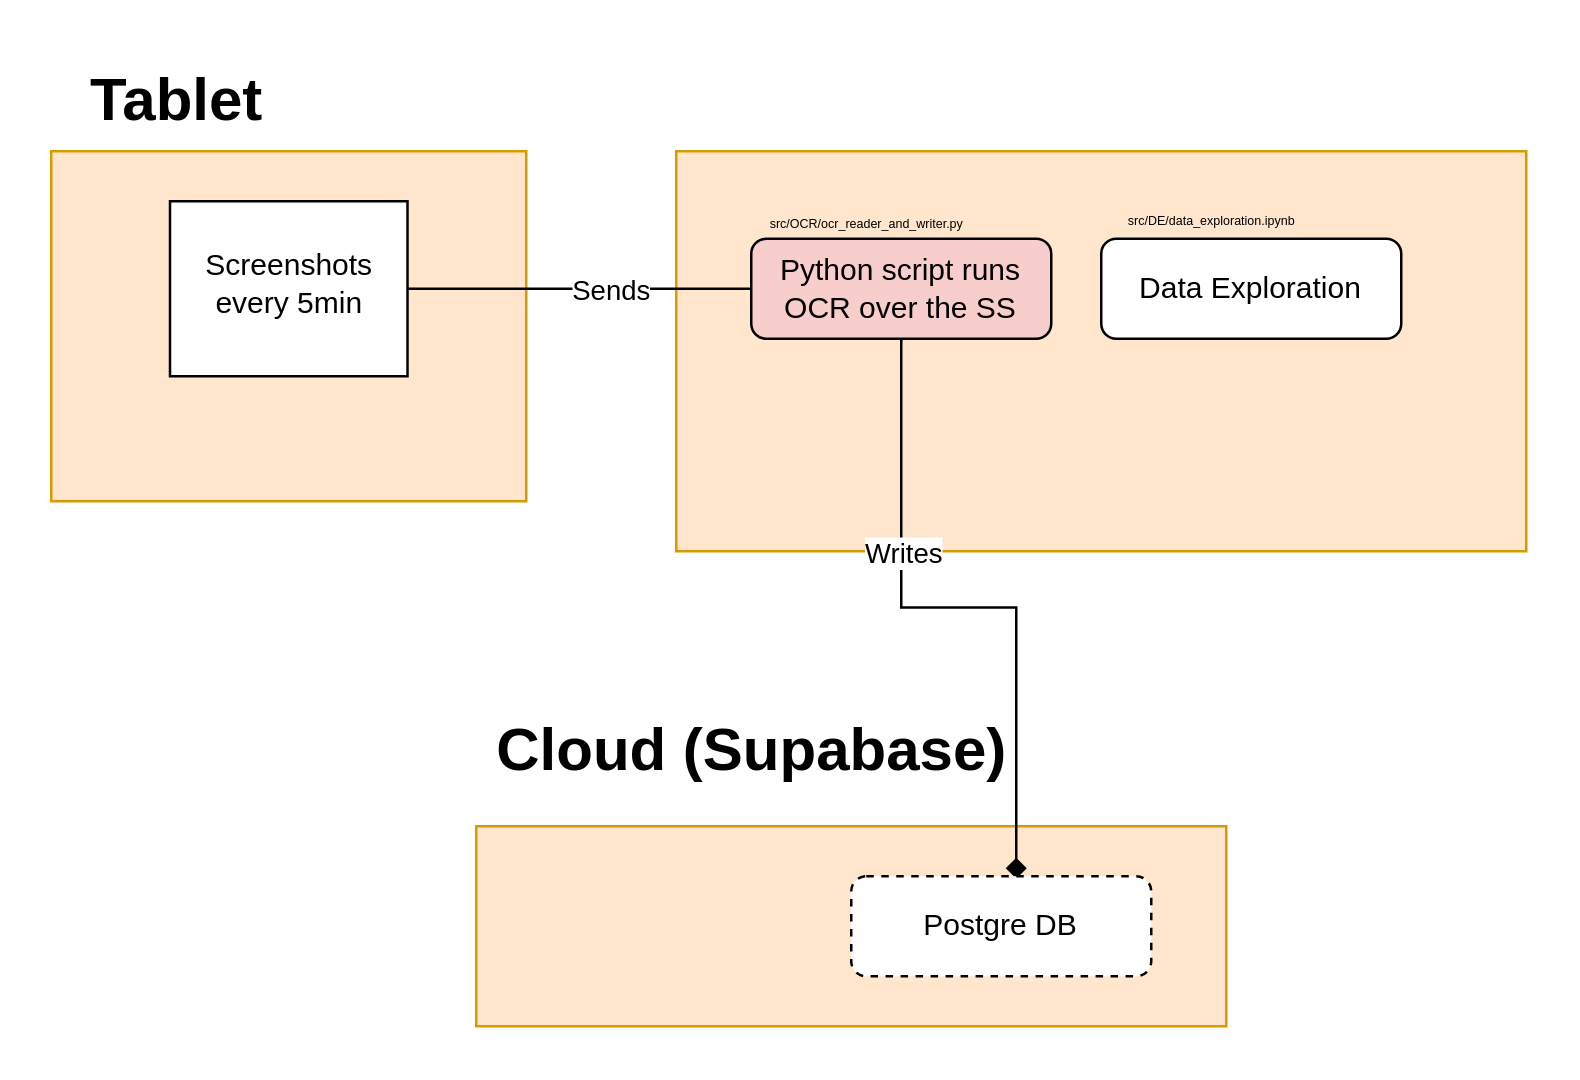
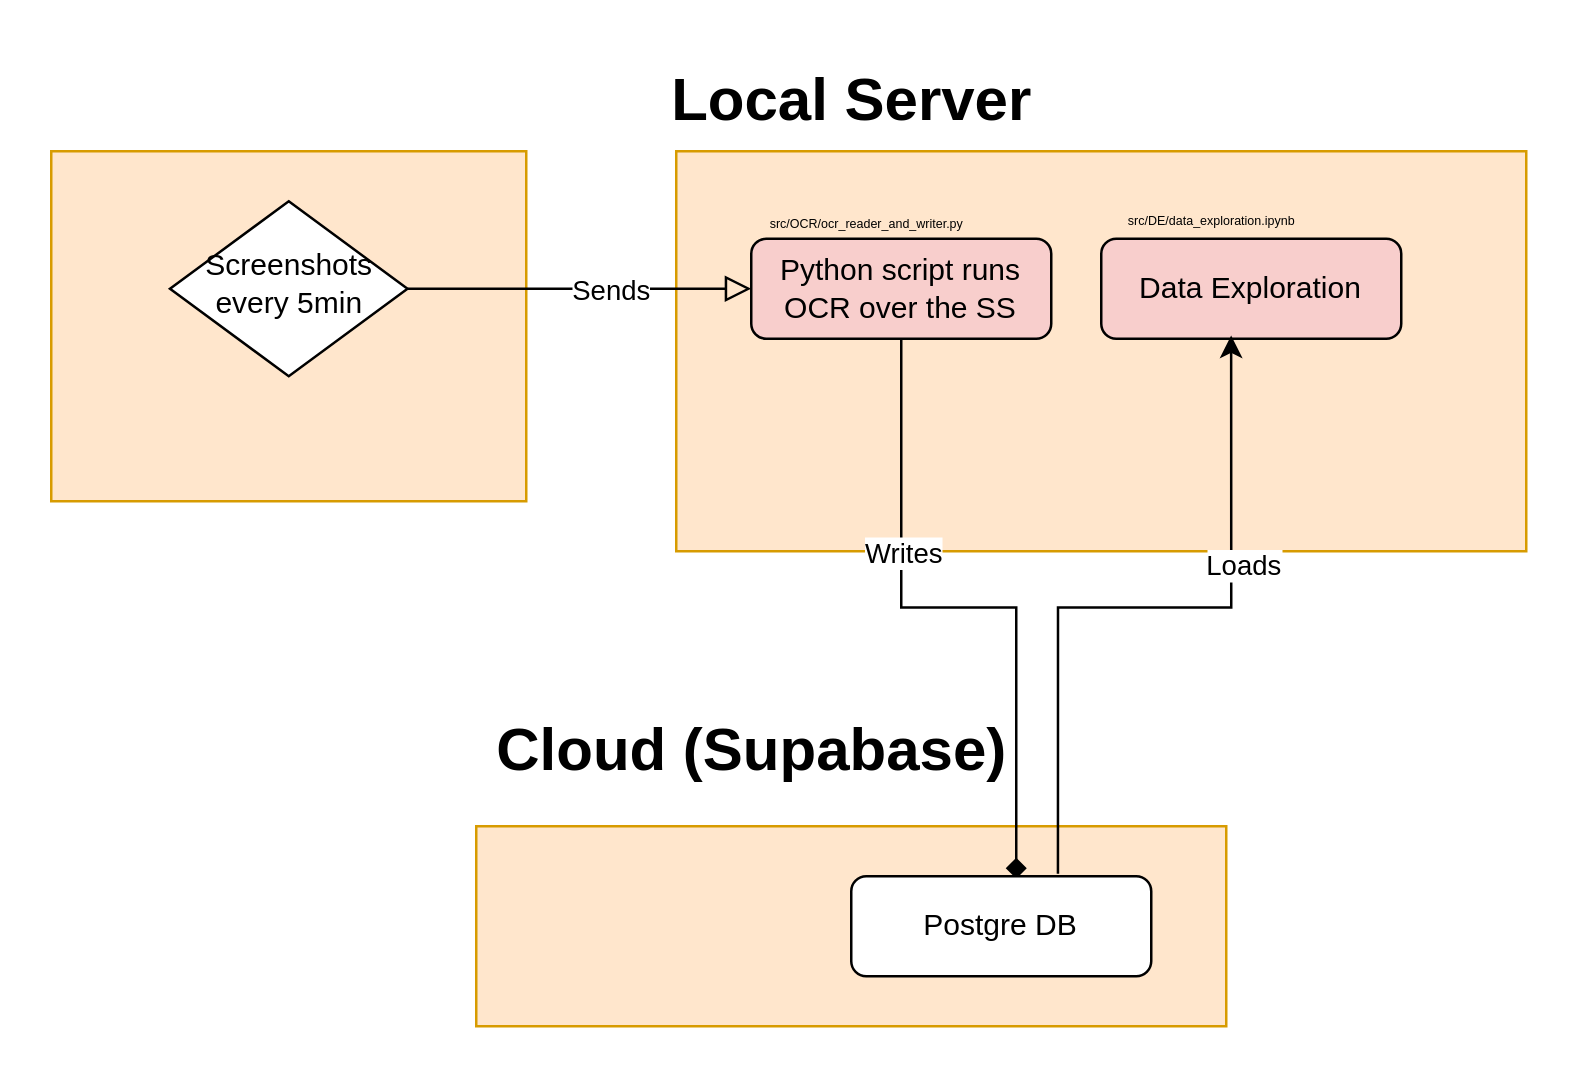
  <mxCell id="0" />
  <mxCell id="1" parent="0" />
  <mxCell id="2" value="" style="rounded=0;whiteSpace=wrap;html=1;fillColor=#ffe6cc;strokeColor=#d79b00;" vertex="1" parent="1"><mxGeometry x="190" y="330" width="300" height="80" as="geometry" /></mxCell>
  <mxCell id="3" value="" style="rounded=0;whiteSpace=wrap;html=1;fillColor=#ffe6cc;strokeColor=#d79b00;" vertex="1" parent="1"><mxGeometry x="270" y="60" width="340" height="160" as="geometry" /></mxCell>
  <mxCell id="4" value="" style="rounded=0;whiteSpace=wrap;html=1;fillColor=#ffe6cc;strokeColor=#d79b00;" vertex="1" parent="1"><mxGeometry x="20" y="60" width="190" height="140" as="geometry" /></mxCell>
- <mxCell id="5" value="Screenshots every 5min" style="whiteSpace=wrap;html=1;shadow=0;fontFamily=Helvetica;fontSize=12;align=center;strokeWidth=1;spacing=6;spacingTop=-4;rounded=0;" parent="1" vertex="1"><mxGeometry x="67.5" y="80" width="95" height="70" as="geometry" /></mxCell>
- <mxCell id="6" value="" style="rounded=0;html=1;jettySize=auto;orthogonalLoop=1;fontSize=11;endArrow=none;endFill=0;endSize=8;strokeWidth=1;shadow=0;labelBackgroundColor=none;edgeStyle=orthogonalEdgeStyle;exitX=1;exitY=0.5;exitDx=0;exitDy=0;entryX=0;entryY=0.5;entryDx=0;entryDy=0;" edge="1" parent="1" source="5" target="10"><mxGeometry relative="1" as="geometry"><mxPoint x="240" y="99.75" as="sourcePoint" /><mxPoint x="280" y="99.75" as="targetPoint" /></mxGeometry></mxCell>
+ <mxCell id="5" value="Screenshots every 5min" style="rhombus;whiteSpace=wrap;html=1;shadow=0;fontFamily=Helvetica;fontSize=12;align=center;strokeWidth=1;spacing=6;spacingTop=-4;" parent="1" vertex="1"><mxGeometry x="67.5" y="80" width="95" height="70" as="geometry" /></mxCell>
+ <mxCell id="6" value="" style="rounded=0;html=1;jettySize=auto;orthogonalLoop=1;fontSize=11;endArrow=block;endFill=0;endSize=8;strokeWidth=1;shadow=0;labelBackgroundColor=none;edgeStyle=orthogonalEdgeStyle;exitX=1;exitY=0.5;exitDx=0;exitDy=0;entryX=0;entryY=0.5;entryDx=0;entryDy=0;" edge="1" parent="1" source="5" target="10"><mxGeometry relative="1" as="geometry"><mxPoint x="240" y="99.75" as="sourcePoint" /><mxPoint x="280" y="99.75" as="targetPoint" /></mxGeometry></mxCell>
  <mxCell id="7" value="Sends" style="edgeLabel;html=1;align=center;verticalAlign=middle;resizable=0;points=[];" vertex="1" connectable="0" parent="6"><mxGeometry x="0.002" y="1" relative="1" as="geometry"><mxPoint x="12" y="1" as="offset" /></mxGeometry></mxCell>
  <mxCell id="8" style="edgeStyle=orthogonalEdgeStyle;rounded=0;orthogonalLoop=1;jettySize=auto;html=1;entryX=0.55;entryY=0.025;entryDx=0;entryDy=0;entryPerimeter=0;endArrow=diamond;" edge="1" parent="1" source="10" target="14"><mxGeometry relative="1" as="geometry" /></mxCell>
  <mxCell id="9" value="Writes" style="edgeLabel;html=1;align=center;verticalAlign=middle;resizable=0;points=[];" vertex="1" connectable="0" parent="8"><mxGeometry x="0.284" y="1" relative="1" as="geometry"><mxPoint x="-47" y="-37" as="offset" /></mxGeometry></mxCell>
  <mxCell id="10" value="Python script runs OCR over the SS" style="rounded=1;whiteSpace=wrap;html=1;fontSize=12;glass=0;strokeWidth=1;shadow=0;fillColor=#f8cecc;" vertex="1" parent="1"><mxGeometry x="300" y="95" width="120" height="40" as="geometry" /></mxCell>
- <mxCell id="11" value=" Tablet" style="text;strokeColor=none;fillColor=none;html=1;fontSize=24;fontStyle=1;verticalAlign=middle;align=center;" vertex="1" parent="1"><mxGeometry x="20" y="20" width="100" height="40" as="geometry" /></mxCell>
+ <mxCell id="12" value="Local Server" style="text;strokeColor=none;fillColor=none;html=1;fontSize=24;fontStyle=1;verticalAlign=middle;align=center;" vertex="1" parent="1"><mxGeometry x="290" y="20" width="100" height="40" as="geometry" /></mxCell>
  <mxCell id="13" value="Cloud (Supabase)" style="text;strokeColor=none;fillColor=none;html=1;fontSize=24;fontStyle=1;verticalAlign=middle;align=center;" vertex="1" parent="1"><mxGeometry x="250" y="280" width="100" height="40" as="geometry" /></mxCell>
- <mxCell id="14" value="Postgre DB" style="rounded=1;whiteSpace=wrap;html=1;fontSize=12;glass=0;strokeWidth=1;shadow=0;dashed=1;" vertex="1" parent="1"><mxGeometry x="340" y="350" width="120" height="40" as="geometry" /></mxCell>
- <mxCell id="15" value="Data Exploration" style="rounded=1;whiteSpace=wrap;html=1;fontSize=12;glass=0;strokeWidth=1;shadow=0;" vertex="1" parent="1"><mxGeometry x="440" y="95" width="120" height="40" as="geometry" /></mxCell>
+ <mxCell id="14" value="Postgre DB" style="rounded=1;whiteSpace=wrap;html=1;fontSize=12;glass=0;strokeWidth=1;shadow=0;" vertex="1" parent="1"><mxGeometry x="340" y="350" width="120" height="40" as="geometry" /></mxCell>
+ <mxCell id="15" value="Data Exploration" style="rounded=1;whiteSpace=wrap;html=1;fontSize=12;glass=0;strokeWidth=1;shadow=0;fillColor=#f8cecc;" vertex="1" parent="1"><mxGeometry x="440" y="95" width="120" height="40" as="geometry" /></mxCell>
+ <mxCell id="16" style="edgeStyle=orthogonalEdgeStyle;rounded=0;orthogonalLoop=1;jettySize=auto;html=1;entryX=0.433;entryY=0.967;entryDx=0;entryDy=0;entryPerimeter=0;exitX=0.689;exitY=-0.025;exitDx=0;exitDy=0;exitPerimeter=0;" edge="1" parent="1" source="14" target="15"><mxGeometry relative="1" as="geometry"><mxPoint x="620" y="254" as="sourcePoint" /><mxPoint x="656" y="500" as="targetPoint" /></mxGeometry></mxCell>
+ <mxCell id="17" value="Loads" style="edgeLabel;html=1;align=center;verticalAlign=middle;resizable=0;points=[];" vertex="1" connectable="0" parent="16"><mxGeometry x="-0.085" relative="1" as="geometry"><mxPoint x="50" y="-17" as="offset" /></mxGeometry></mxCell>
  <mxCell id="18" value="&lt;font style=&quot;font-size: 5px;&quot;&gt;src/OCR/ocr_reader_and_writer.py&lt;/font&gt;" style="text;html=1;align=center;verticalAlign=middle;resizable=0;points=[];autosize=1;strokeColor=none;fillColor=none;strokeWidth=0;" vertex="1" parent="1"><mxGeometry x="296" y="72" width="100" height="30" as="geometry" /></mxCell>
  <mxCell id="19" value="&lt;div&gt;&lt;font style=&quot;font-size: 5px;&quot;&gt;src/DE/data_exploration.ipynb&lt;/font&gt;&lt;/div&gt;" style="text;html=1;align=center;verticalAlign=middle;resizable=0;points=[];autosize=1;strokeColor=none;fillColor=none;strokeWidth=0;" vertex="1" parent="1"><mxGeometry x="439" y="71" width="90" height="30" as="geometry" /></mxCell>
